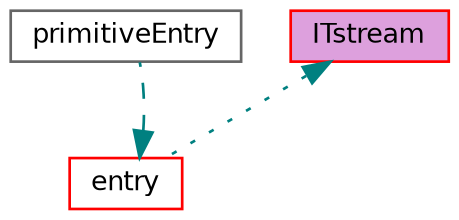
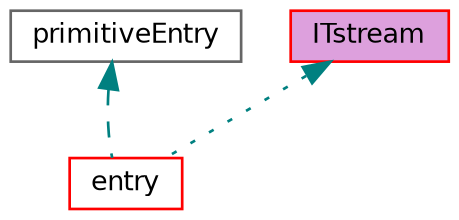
  digraph {
    node [color=red fillcolor=white fontname=Helvetica fontsize=10 shape=box style=filled]
    edge [color=teal dir=back fontname=Helvetica fontsize=10 labelfontname=Helvetica labelfontsize=10]
    n1 [color=gray40 fontcolor=black height=0.2 label=primitiveEntry width=0.4]
    n2 [height=0.2 label=entry width=0.4]
    n3 [fillcolor=plum height=0.2 label=ITstream width=0.4]
-   n2 -> n1 [style=dashed]
+   n1 -> n2 [style=dashed]
    n3 -> n2 [style=dotted]
  }
